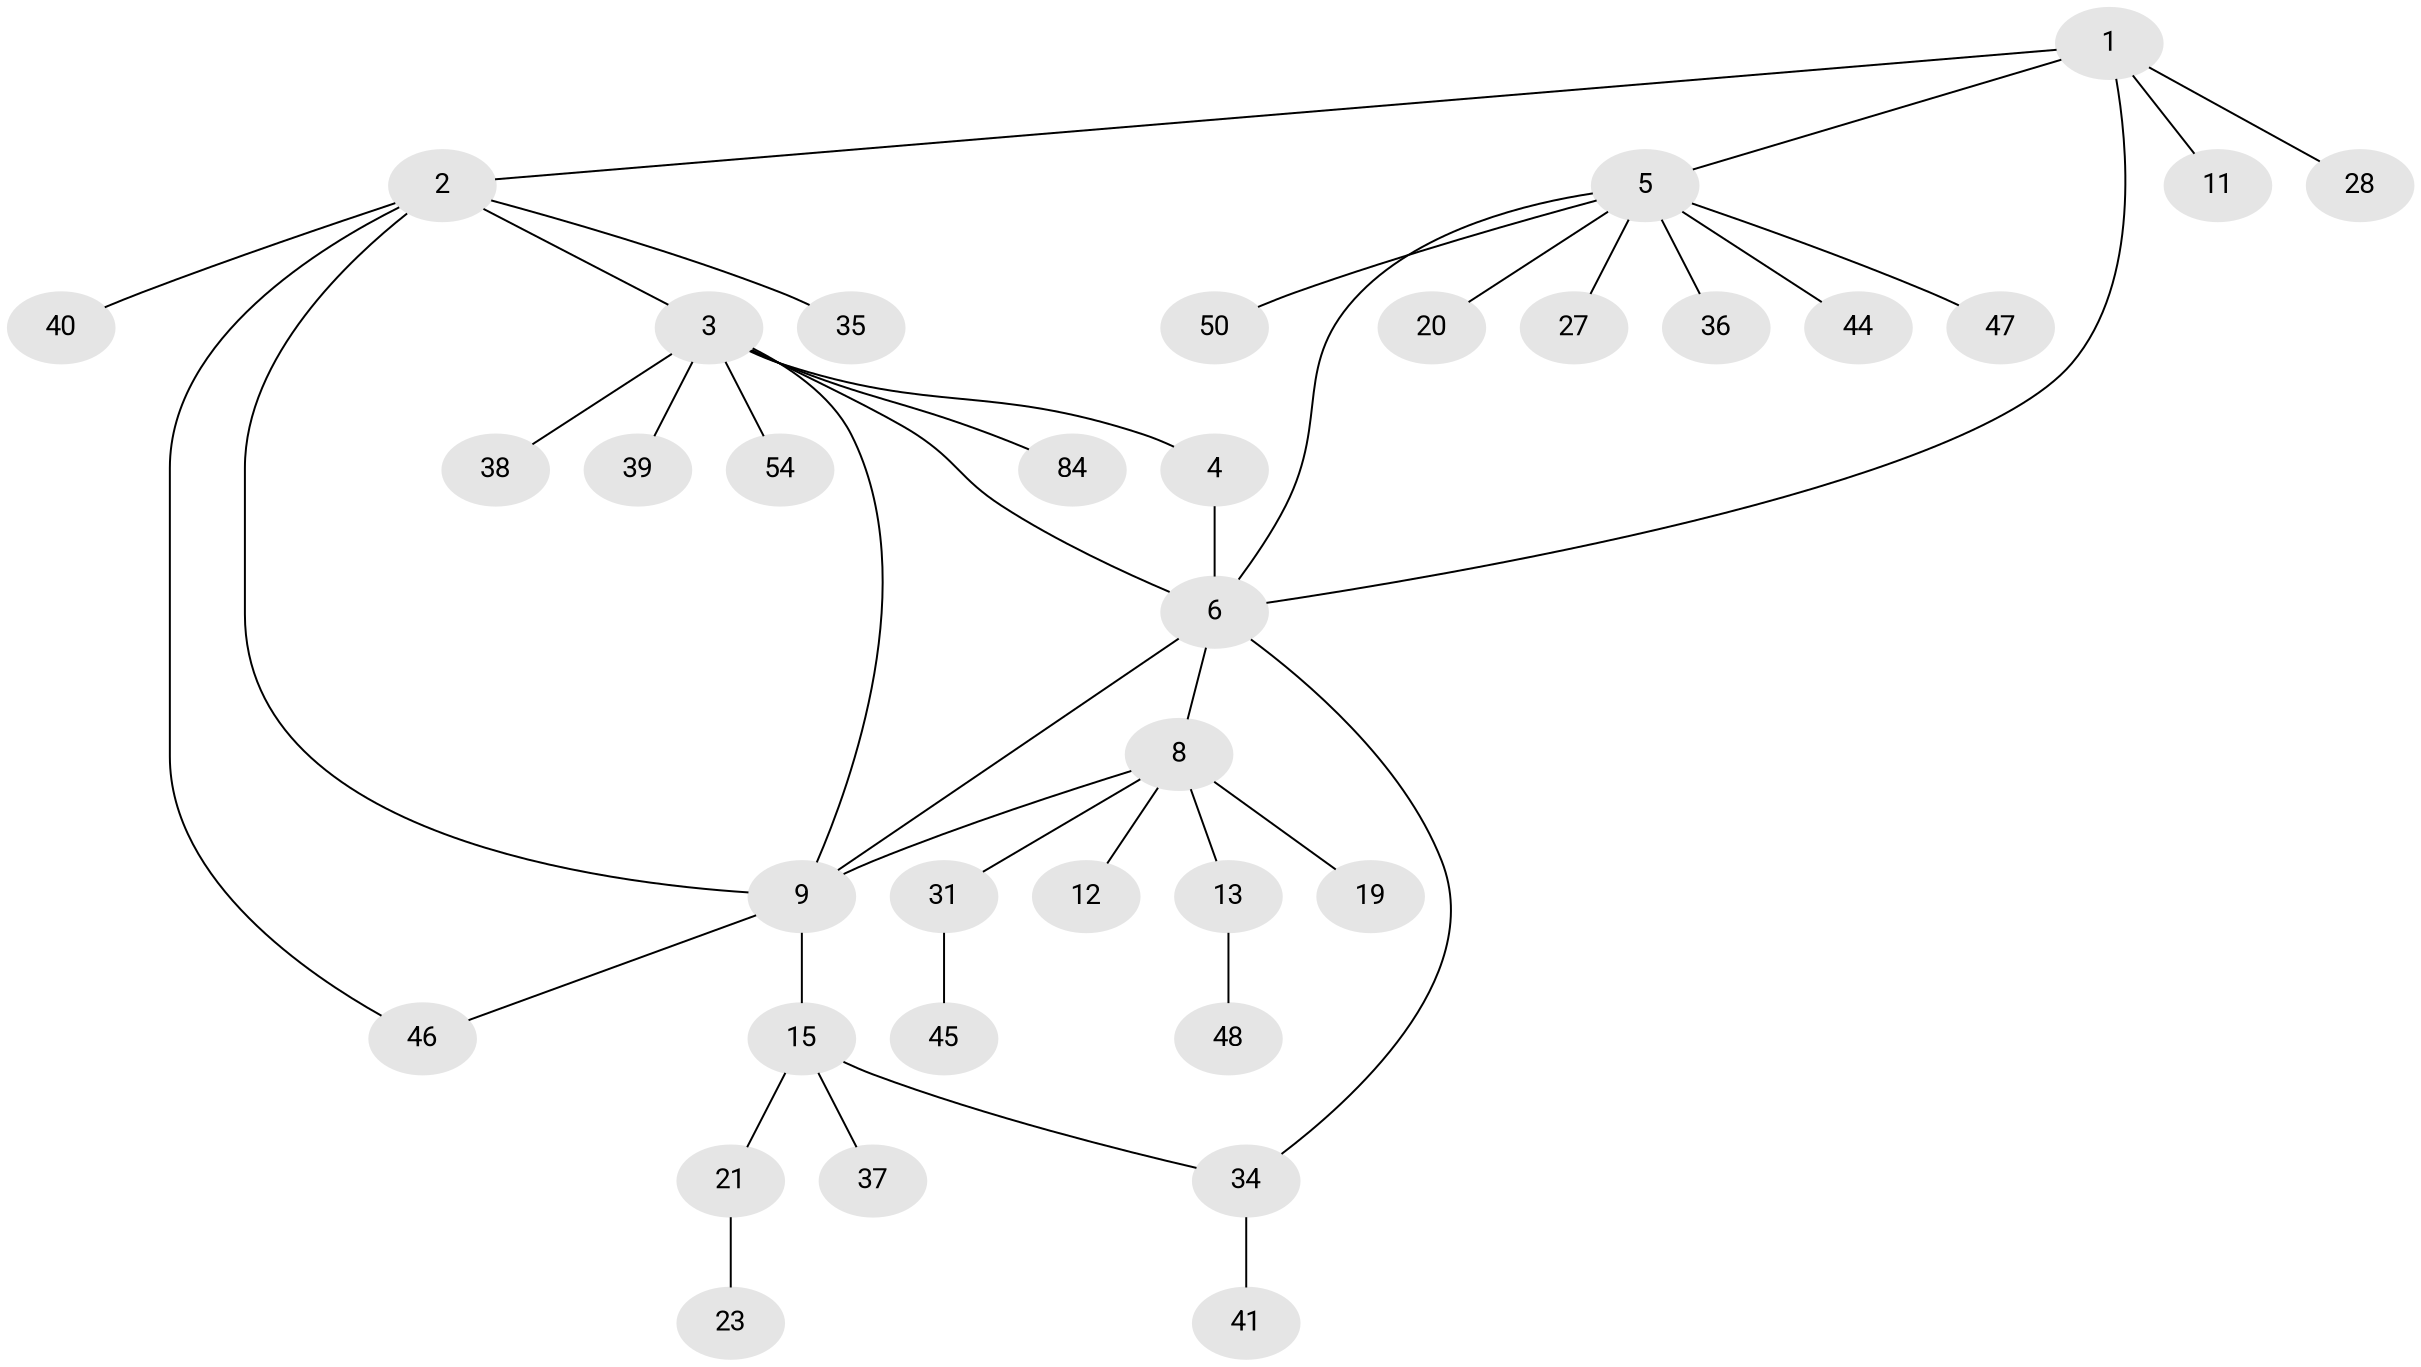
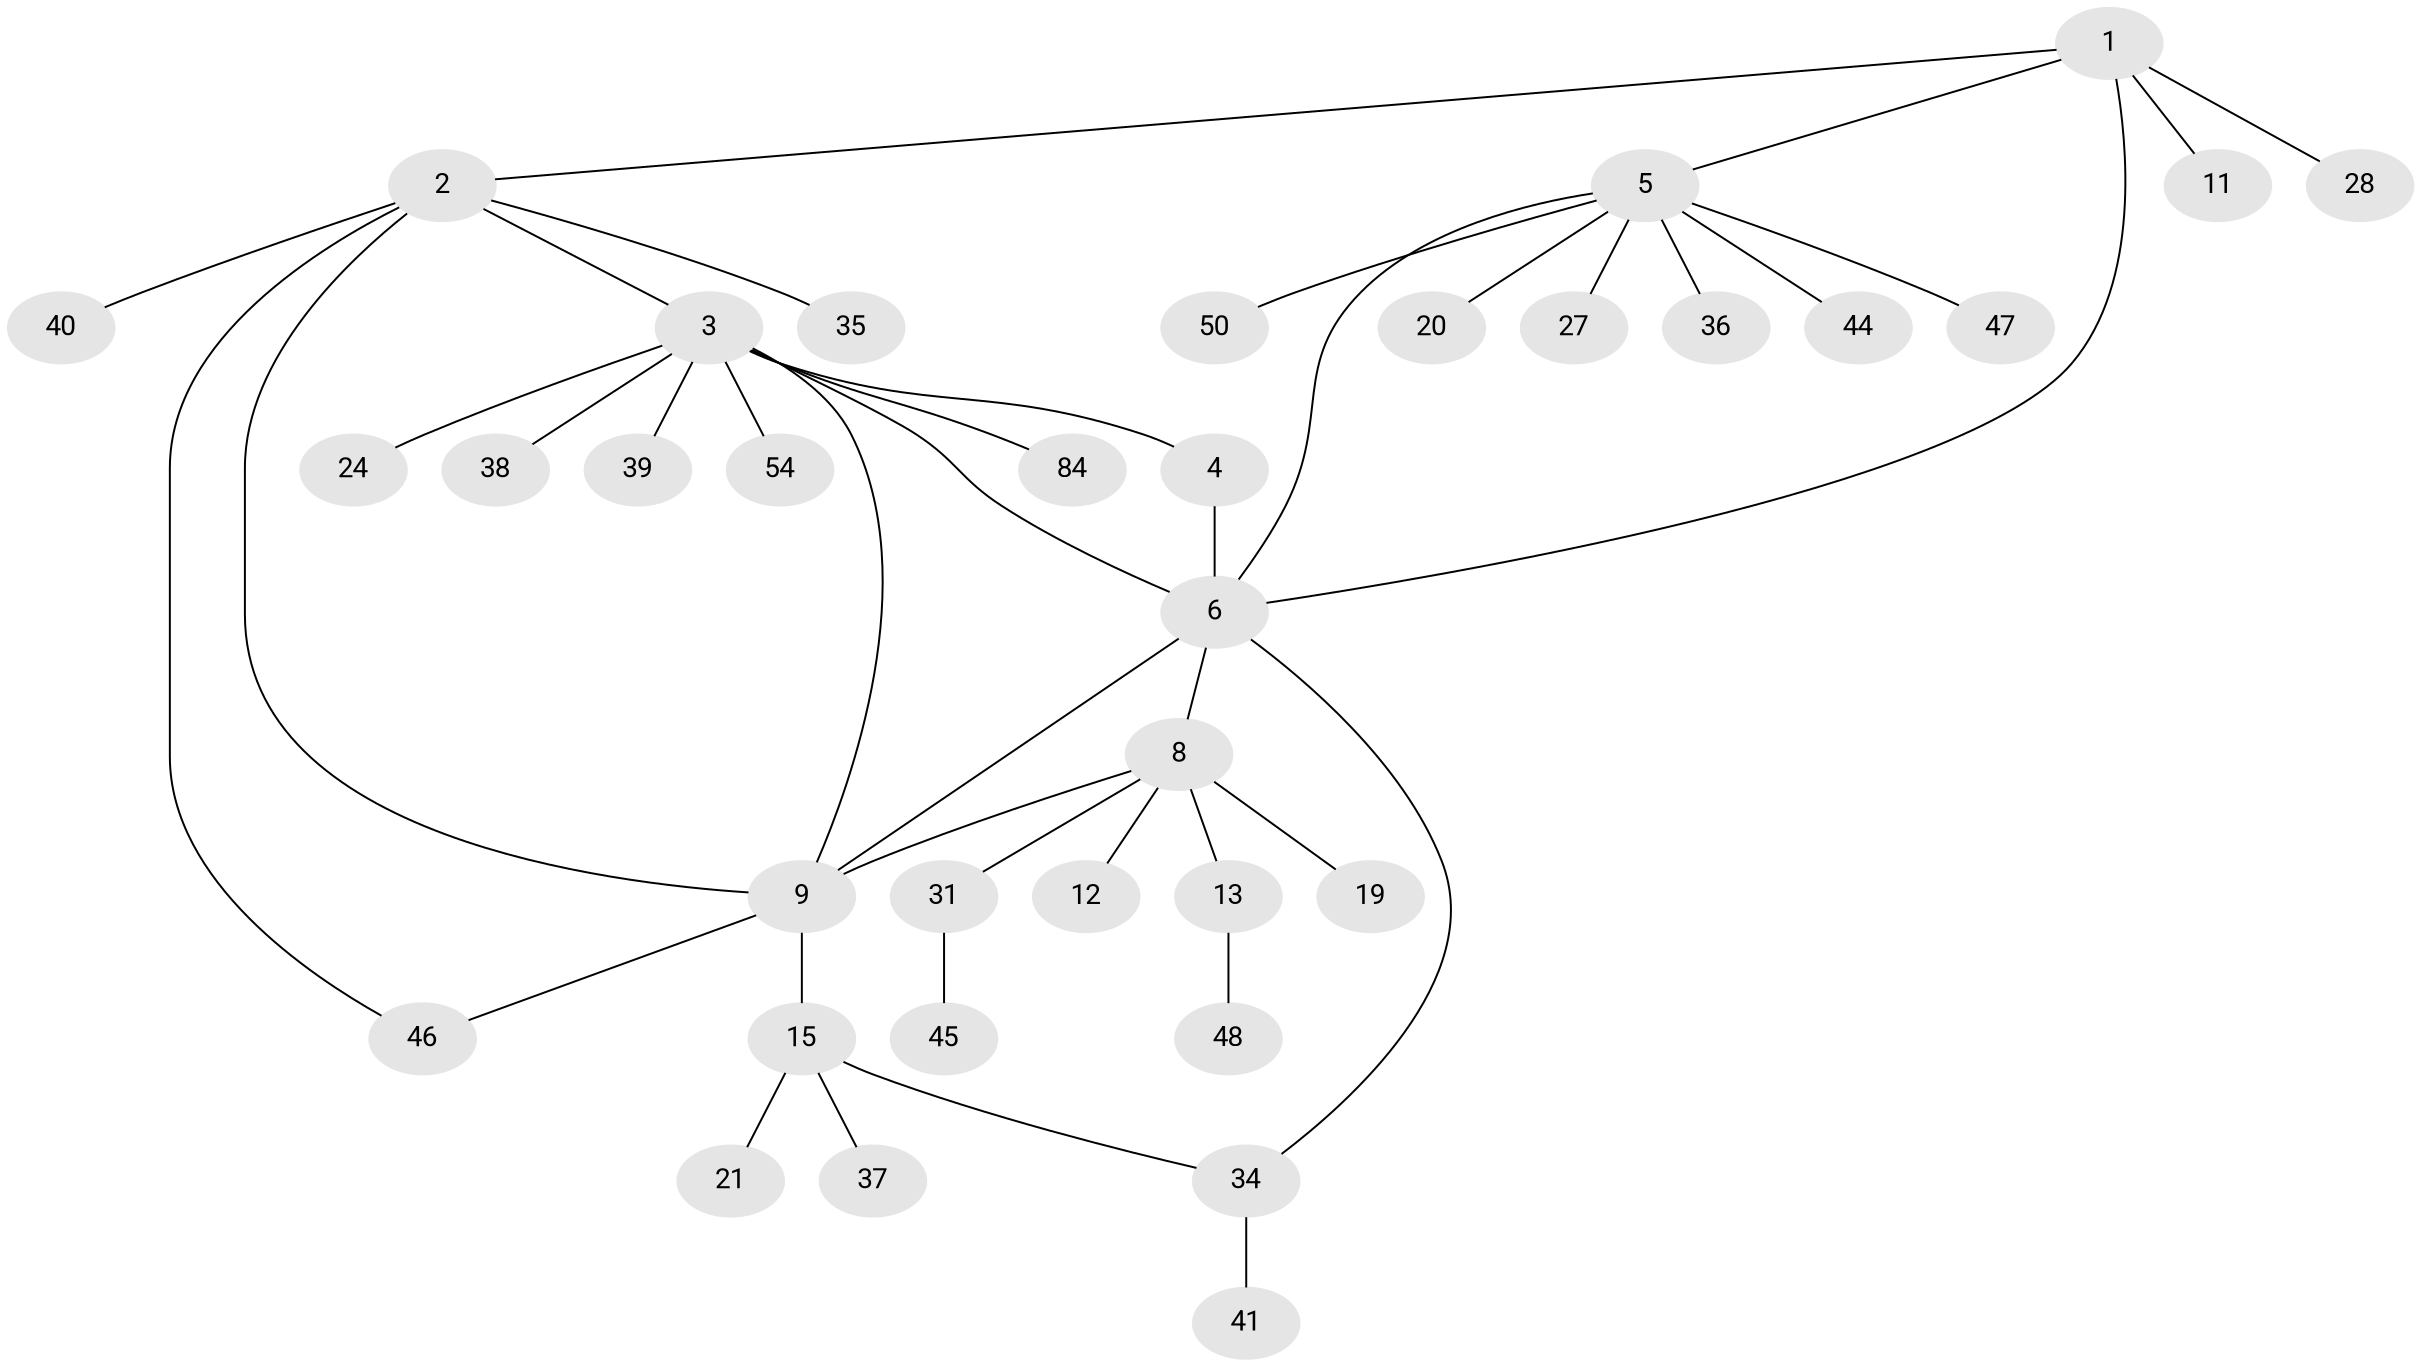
  graph {
    fontname=Roboto
    node [color=gray90 fontname=Roboto style=filled]
    edge [fontname=Roboto]
    1 [super="+25"]
    2 [super="+22"]
    5 [super="+30"]
    6 [super="+7"]
    11 [super="+29"]
    28
    3 [super="+16"]
    9 [super="+10"]
    35
    40
    46
    20 [super="+26"]
    27 [super="+32"]
    36
    44
    47
    50
    8 [super="+17"]
    34 [super="+42"]
    4
    n21 [label=84]
+   24
    38
    39
    n25 [label=54]
    15 [super="+18"]
    12
    13
    19 [super="+43"]
    31 [super="+33"]
    41
    48
    45
    21
    37
-   23 [super="+49"]
    1 -- 2
    1 -- 5
    1 -- 6
    1 -- 11
    1 -- 28
    2 -- 3
    2 -- 9
    2 -- 35
    2 -- 40
    2 -- 46
    5 -- 6
    5 -- 20
    5 -- 27
    5 -- 36
    5 -- 44
    5 -- 47
    5 -- 50
    6 -- 9
    6 -- 8
    6 -- 34
    3 -- 6
    3 -- 9
    3 -- 4
    3 -- n21
+   3 -- 24
    3 -- 38
    3 -- 39
    3 -- n25
    9 -- 46
    9 -- 15
    8 -- 9
    8 -- 12
    8 -- 13
    8 -- 19
    8 -- 31
    34 -- 41
    4 -- 6
    15 -- 34
    15 -- 21
    15 -- 37
    13 -- 48
    31 -- 45
-   21 -- 23
  }
